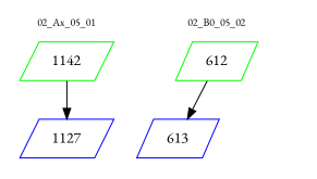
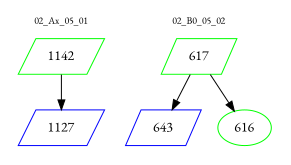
  digraph {
    fontname="EB Garamond"
    node [color=green fontname="EB Garamond" shape=parallelogram]
    edge [color=black fontname="EB Garamond"]
    n1 [label=1142]
    n2 [color=blue label=1127]
-   n3 [label=612]
-   n4 [color=blue label=613]
+   n3 [label=617]
+   n4 [color=blue label=643]
+   n5 [label=616 shape=ellipse]
    subgraph cluster_1 {
      color=white
      fontsize=10
      label="02_Ax_05_01"
      n1
      n2
    }
    subgraph cluster_2 {
      color=white
      fontsize=10
      label="02_B0_05_02"
      n3
      n4
+     n5
    }
    n1 -> n2
    n3 -> n4
+   n3 -> n5
  }
